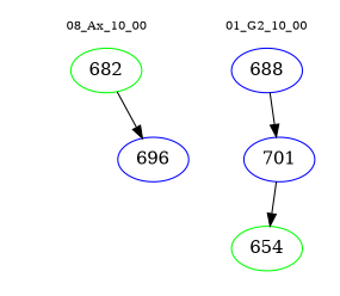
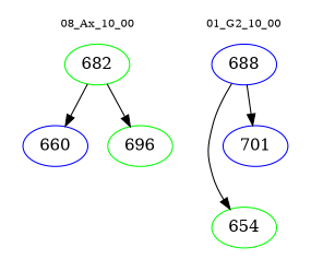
  digraph {
    node [color=green]
    edge [color=black]
    n1 [label=682]
-   n3 [color=blue label=696]
+   n2 [color=blue label=660]
+   n3 [label=696]
    n4 [color=blue label=688]
    n5 [label=654]
    n6 [color=blue label=701]
    subgraph cluster_1 {
      color=white
      fontsize=10
      label="08_Ax_10_00"
      n1
+     n2
      n3
    }
    subgraph cluster_2 {
      color=white
      fontsize=10
      label="01_G2_10_00"
      n4
      n5
      n6
    }
+   n1 -> n2
    n1 -> n3
-   n6 -> n5
+   n4 -> n5
    n4 -> n6
  }
